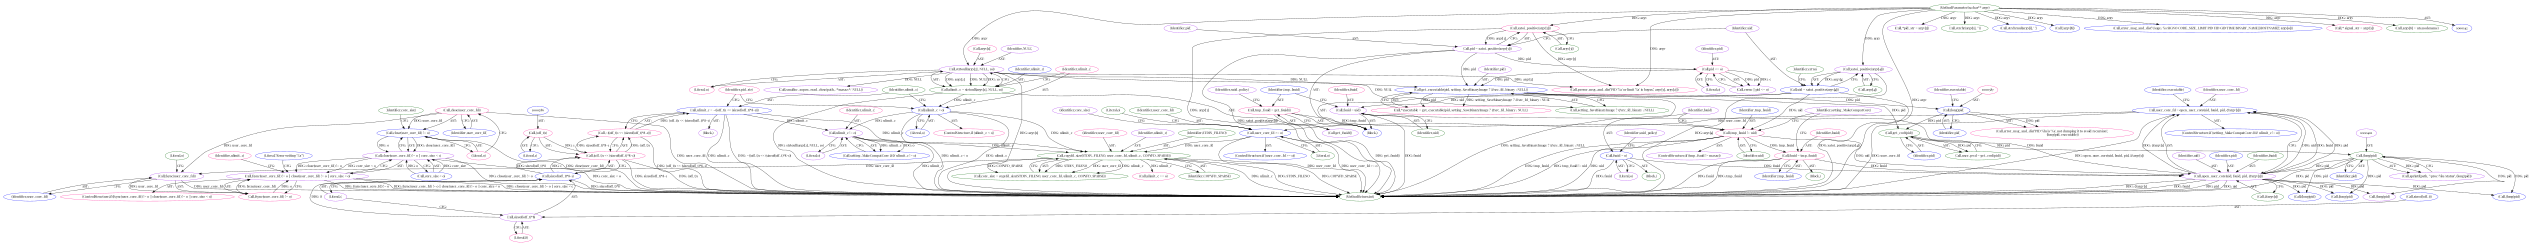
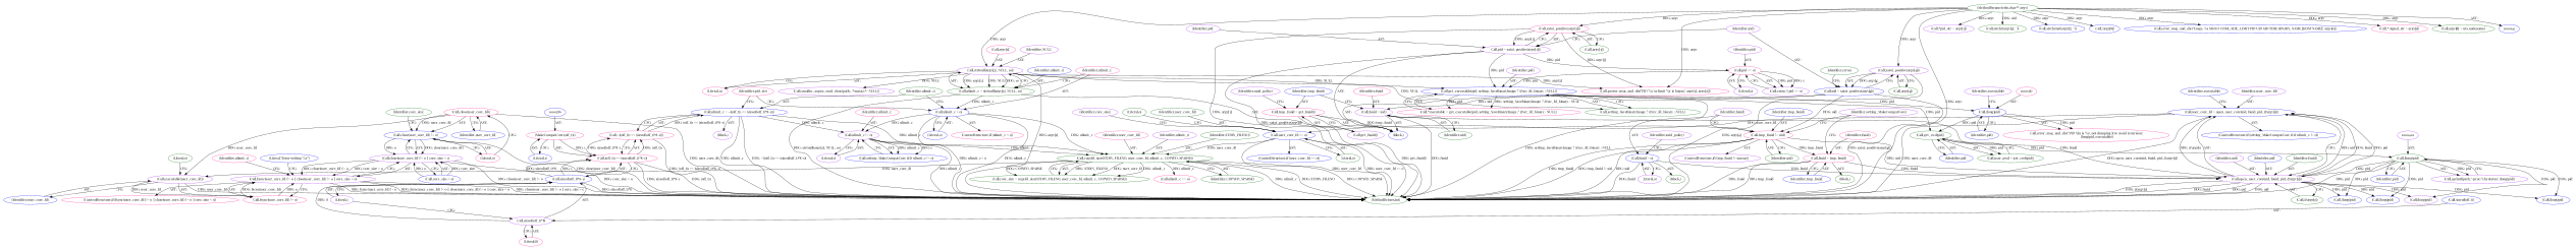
  digraph {
    fontname="Playfair Display"
    node [color=blue fontname="Playfair Display"]
    edge [fontname="Playfair Display"]
    n1 [color=deeppink label="(Call,close(user_core_fd))"]
    n2 [label="(Call,close(user_core_fd) != 0)"]
    n3 [label="(Identifier,user_core_fd)"]
    n4 [color=darkgreen label="(MethodReturn,int)"]
-   n5 [color=purple label="(Call,fsync(user_core_fd))"]
+   n5 [color=purple label="(Call,executable(user_core_fd))"]
    n6 [color=purple label="(Call,close(user_core_fd) != 0 || core_size < 0)"]
    n7 [color=deeppink label="(Literal,0)"]
    n8 [color=deeppink label="(Call,fsync(user_core_fd) != 0)"]
    n9 [label="(Identifier,user_core_fd)"]
    n10 [color=purple label="(Call,fsync(user_core_fd) != 0 || close(user_core_fd) != 0 || core_size < 0)"]
    n11 [color=darkgreen label="(Call,copyfd_size(STDIN_FILENO, user_core_fd, ulimit_c, COPYFD_SPARSE))"]
    n12 [color=darkgreen label="(Identifier,COPYFD_SPARSE)"]
    n13 [color=darkgreen label="(Call,core_size = copyfd_size(STDIN_FILENO, user_core_fd, ulimit_c, COPYFD_SPARSE))"]
    n14 [color=deeppink label="(Call,ulimit_c == 0)"]
    n15 [label="(Call,user_core_fd >= 0)"]
    n16 [color=darkgreen label="(Literal,0)"]
    n17 [label="(ControlStructure,if (user_core_fd >= 0))"]
    n18 [label="(Call,user_core_fd = open_user_core(uid, fsuid, pid, &argv[1]))"]
    n19 [color=purple label="(Call,open_user_core(uid, fsuid, pid, &argv[1]))"]
    n20 [label="(ControlStructure,if (setting_MakeCompatCore && ulimit_c != 0))"]
    n21 [label="(Call,(long)pid)"]
    n22 [color=purple label="(Call,(long)pid)"]
    n23 [label="(Call,(long)pid)"]
    n24 [color=darkgreen label="(Call,&argv[1])"]
    n25 [label="(Call,(long)pid)"]
    n26 [color=deeppink label="(Call,tmp_fsuid != uid)"]
    n27 [color=deeppink label="(Call,fsuid = tmp_fsuid)"]
    n28 [color=purple label="(ControlStructure,if (tmp_fsuid != maxsz))"]
    n29 [color=darkgreen label="(Identifier,uid)"]
    n30 [color=darkgreen label="(Block,)"]
    n31 [label="(Identifier,tmp_fsuid)"]
    n32 [color=deeppink label="(Call,tmp_fsuid = get_fsuid())"]
    n33 [color=purple label="(Call,get_fsuid())"]
    n34 [label="(Block,)"]
    n35 [label="(Call,uid = xatoi_positive(argv[4]))"]
    n36 [color=purple label="(Call,xatoi_positive(argv[4]))"]
    n37 [color=purple label="(Call,fsuid = uid)"]
    n38 [color=darkgreen label="(Call,argv[4])"]
    n39 [color=darkgreen label="(Identifier,uid)"]
    n40 [color=darkgreen label="(MethodParameterIn,char** argv)"]
    n41 [color=deeppink label="(Call,xatoi_positive(argv[3]))"]
    n42 [color=purple label="(Call,strtoull(argv[2], NULL, 10))"]
    n43 [color=purple label="(Call,*pid_str = argv[3])"]
    n44 [color=darkgreen label="(Call,strchr(argv[1], ' '))"]
    n45 [label="(Call,strchrnul(argv[i], ' '))"]
    n46 [label="(Call,!argv[8])"]
    n47 [color=deeppink label="(Call,perror_msg_and_die(\"PID '%s' or limit '%s' is bogus\", argv[3], argv[2]))"]
    n48 [label="(Call,error_msg_and_die(\"Usage: %s SIGNO CORE_SIZE_LIMIT PID UID GID TIME BINARY_NAME [HOSTNAME]\", argv[0]))"]
    n49 [color=deeppink label="(Call,* signal_str = argv[1])"]
    n50 [color=darkgreen label="(Call,argv[8] = uts.nodename)"]
    1000142
    n52 [color=purple label="(Call,pid = xatoi_positive(argv[3]))"]
    n53 [color=darkgreen label="(Call,argv[3])"]
    n54 [label="(Call,get_executable(pid, setting_SaveBinaryImage ? &src_fd_binary : NULL))"]
    n55 [color=darkgreen label="(Call,setting_SaveBinaryImage ? &src_fd_binary : NULL)"]
    n56 [color=darkgreen label="(Call,ulimit_c = strtoull(argv[2], NULL, 10))"]
    n57 [color=deeppink label="(Literal,10)"]
    n58 [color=purple label="(Call,xmalloc_xopen_read_close(path, /*maxsz:*/ NULL))"]
    n59 [label="(Call,fsuid = 0)"]
    n60 [color=purple label="(Literal,0)"]
    n61 [color=darkgreen label="(Block,)"]
    n62 [color=darkgreen label="(Call,(long)pid)"]
    n63 [label="(Identifier,pid)"]
    n64 [color=purple label="(Call,sprintf(path, \"/proc/%lu/status\", (long)pid))"]
    n65 [color=darkgreen label="(Call,get_cwd(pid))"]
    n66 [label="(Identifier,pid)"]
    n67 [color=darkgreen label="(Call,user_pwd = get_cwd(pid))"]
    n68 [label="(Call,(long)pid)"]
    n69 [color=deeppink label="(Call,error_msg_and_die(\"PID %lu is '%s', not dumping it to avoid recursion\",\n                        (long)pid, executable))"]
    n70 [label="(Identifier,pid)"]
    n71 [color=deeppink label="(Call,*executable = get_executable(pid, setting_SaveBinaryImage ? &src_fd_binary : NULL))"]
    n72 [color=deeppink label="(Call,pid <= 0)"]
    n73 [color=purple label="(Call,errno || pid <= 0)"]
    n74 [color=purple label="(Literal,0)"]
    n75 [label="(Call,ulimit_c < 0)"]
    n76 [label="(Call,ulimit_c = ~((off_t)1 << (sizeof(off_t)*8-1)))"]
    n77 [color=deeppink label="(Call,~((off_t)1 << (sizeof(off_t)*8-1)))"]
    n78 [color=purple label="(Call,ulimit_c != 0)"]
    n79 [color=purple label="(Block,)"]
    n80 [color=deeppink label="(Call,(off_t)1 << (sizeof(off_t)*8-1))"]
    n81 [color=purple label="(Literal,0)"]
    n82 [label="(Call,setting_MakeCompatCore && ulimit_c != 0)"]
    n83 [label="(Call,sizeof(off_t)*8-1)"]
    n84 [color=purple label="(Literal,1)"]
-   n85 [color=deeppink label="(Call,(off_t)1)"]
+   n85 [color=deeppink label="(MakeCompatCore,(off_t)1)"]
    n86 [label="(Literal,1)"]
    n87 [color=purple label="(Call,sizeof(off_t)*8)"]
    n88 [color=deeppink label="(Literal,8)"]
    n89 [color=deeppink label="(ControlStructure,if (ulimit_c < 0))"]
    n90 [label="(Literal,0)"]
    n91 [label="(Call,core_size < 0)"]
    n92 [color=deeppink label="(ControlStructure,if (fsync(user_core_fd) != 0 || close(user_core_fd) != 0 || core_size < 0))"]
    n93 [label="(Identifier,executable)"]
    n94 [color=purple label="(Identifier,NULL)"]
    n95 [label="(Identifier,tmp_fsuid)"]
    n96 [label="(Identifier,ulimit_c)"]
    n97 [color=darkgreen label="(Literal,0)"]
    n98 [color=purple label="(Identifier,suid_policy)"]
    n99 [color=deeppink label="(Identifier,fsuid)"]
    n100 [color=deeppink label="(Identifier,pid_str)"]
    n101 [color=deeppink label="(Identifier,user_core_fd)"]
    n102 [color=purple label="(Identifier,uid)"]
    n103 [color=purple label="(Identifier,core_size)"]
    n104 [color=purple label="(Identifier,suid_policy)"]
    n105 [color=deeppink label="(Identifier,fsuid)"]
    n106 [color=darkgreen label="(Literal,0)"]
    n107 [color=darkgreen label="(Identifier,fsuid)"]
    n108 [color=purple label="(Identifier,executable)"]
    n109 [color=purple label="(Identifier,ulimit_c)"]
    n110 [color=purple label="(Identifier,pid)"]
    n111 [color=purple label="(Identifier,fsuid)"]
    n112 [color=darkgreen label="(Identifier,ulimit_c)"]
    n113 [color=deeppink label="(Call,argv[2])"]
    n114 [color=darkgreen label="(Identifier,user_core_fd)"]
    n115 [color=purple label="(Identifier,setting_MakeCompatCore)"]
    n116 [label="(Literal,\"Error writing '%s'\")"]
    n117 [color=purple label="(Identifier,uid)"]
    n118 [color=darkgreen label="(Identifier,core_size)"]
    n119 [color=deeppink label="(Identifier,ulimit_c)"]
    n120 [color=purple label="(Identifier,pid)"]
    n121 [color=deeppink label="(Identifier,ulimit_c)"]
    n122 [color=deeppink label="(Identifier,ulimit_c)"]
    n123 [label="(Identifier,pid)"]
    n124 [color=purple label="(Identifier,pid)"]
    n125 [color=darkgreen label="(Identifier,STDIN_FILENO)"]
    n126 [color=purple label="(Identifier,user_core_fd)"]
    n127 [label="(Call,sizeof(off_t))"]
    n128 [label="(Identifier,tmp_fsuid)"]
    n129 [color=darkgreen label="(Identifier,errno)"]
    1000401 [color=purple]
    1000387 [color=deeppink]
    1000286
    n1 -> n2 [label="AST: "]
    n1 -> n2 [label="DDG: user_core_fd"]
    n1 -> n3 [label="CFG: "]
    n1 -> n4 [label="DDG: user_core_fd"]
    n1 -> n5 [label="DDG: user_core_fd"]
    n2 -> n4 [label="DDG: close(user_core_fd)"]
    n2 -> n6 [label="AST: "]
    n2 -> n6 [label="DDG: close(user_core_fd)"]
    n2 -> n6 [label="DDG: 0"]
    n2 -> n7 [label="CFG: "]
    n3 -> n1 [label="AST: "]
    n5 -> n4 [label="DDG: user_core_fd"]
    n5 -> n8 [label="AST: "]
    n5 -> n8 [label="DDG: user_core_fd"]
    n5 -> n9 [label="CFG: "]
    n6 -> n2 [label="CFG: "]
    n6 -> n4 [label="DDG: close(user_core_fd) != 0"]
    n6 -> n4 [label="DDG: core_size < 0"]
    n6 -> n10 [label="AST: "]
    n6 -> n10 [label="DDG: close(user_core_fd) != 0"]
    n6 -> n10 [label="DDG: core_size < 0"]
    n6 -> n91 [label="CFG: "]
    n7 -> n1 [label="CFG: "]
    n7 -> n2 [label="AST: "]
    n8 -> n10 [label="AST: "]
    n8 -> n10 [label="DDG: fsync(user_core_fd)"]
    n8 -> n10 [label="DDG: 0"]
    n9 -> n5 [label="AST: "]
    n10 -> n4 [label="DDG: close(user_core_fd) != 0 || core_size < 0"]
    n10 -> n4 [label="DDG: fsync(user_core_fd) != 0"]
    n10 -> n4 [label="DDG: fsync(user_core_fd) != 0 || close(user_core_fd) != 0 || core_size < 0"]
    n10 -> n6 [label="CFG: "]
    n10 -> n8 [label="CFG: "]
    n10 -> n92 [label="AST: "]
    n11 -> n4 [label="DDG: COPYFD_SPARSE"]
    n11 -> n4 [label="DDG: ulimit_c"]
    n11 -> n4 [label="DDG: STDIN_FILENO"]
    n11 -> n5 [label="DDG: user_core_fd"]
    n11 -> n12 [label="CFG: "]
    n11 -> n13 [label="AST: "]
    n11 -> n13 [label="DDG: STDIN_FILENO"]
    n11 -> n13 [label="DDG: user_core_fd"]
    n11 -> n13 [label="DDG: ulimit_c"]
    n11 -> n13 [label="DDG: COPYFD_SPARSE"]
    n11 -> n14 [label="DDG: ulimit_c"]
    n12 -> n11 [label="AST: "]
    n13 -> n11 [label="CFG: "]
    n15 -> n4 [label="DDG: user_core_fd"]
    n15 -> n4 [label="DDG: user_core_fd >= 0"]
    n15 -> n11 [label="DDG: user_core_fd"]
    n15 -> n16 [label="CFG: "]
    n15 -> n17 [label="AST: "]
    n16 -> n15 [label="AST: "]
    n18 -> n4 [label="DDG: user_core_fd"]
    n18 -> n4 [label="DDG: open_user_core(uid, fsuid, pid, &argv[1])"]
    n18 -> n15 [label="DDG: user_core_fd"]
    n18 -> n19 [label="CFG: "]
    n18 -> n20 [label="AST: "]
    n19 -> n4 [label="DDG: fsuid"]
    n19 -> n4 [label="DDG: pid"]
    n19 -> n4 [label="DDG: uid"]
    n19 -> n4 [label="DDG: &argv[1]"]
    n19 -> n18 [label="AST: "]
    n19 -> n18 [label="DDG: uid"]
    n19 -> n18 [label="DDG: fsuid"]
    n19 -> n18 [label="DDG: pid"]
    n19 -> n18 [label="DDG: &argv[1]"]
    n19 -> n21 [label="DDG: pid"]
    n19 -> n22 [label="DDG: pid"]
    n19 -> n23 [label="DDG: pid"]
    n19 -> n24 [label="CFG: "]
    n19 -> n25 [label="DDG: pid"]
    n24 -> n19 [label="AST: "]
    n26 -> n4 [label="DDG: uid"]
    n26 -> n4 [label="DDG: tmp_fsuid"]
    n26 -> n4 [label="DDG: tmp_fsuid != uid"]
    n26 -> n19 [label="DDG: uid"]
    n26 -> n27 [label="DDG: tmp_fsuid"]
    n26 -> n28 [label="AST: "]
    n26 -> n29 [label="CFG: "]
    n27 -> n4 [label="DDG: fsuid"]
    n27 -> n4 [label="DDG: tmp_fsuid"]
    n27 -> n19 [label="DDG: fsuid"]
    n27 -> n30 [label="AST: "]
    n27 -> n31 [label="CFG: "]
    n29 -> n26 [label="AST: "]
    n31 -> n27 [label="AST: "]
    n32 -> n4 [label="DDG: get_fsuid()"]
    n32 -> n26 [label="DDG: tmp_fsuid"]
    n32 -> n33 [label="CFG: "]
    n32 -> n34 [label="AST: "]
    n33 -> n32 [label="AST: "]
    n35 -> n4 [label="DDG: xatoi_positive(argv[4])"]
    n35 -> n26 [label="DDG: uid"]
    n35 -> n34 [label="AST: "]
    n35 -> n36 [label="CFG: "]
    n35 -> n37 [label="DDG: uid"]
    n36 -> n4 [label="DDG: argv[4]"]
    n36 -> n35 [label="AST: "]
    n36 -> n35 [label="DDG: argv[4]"]
    n36 -> n38 [label="CFG: "]
    n37 -> n4 [label="DDG: fsuid"]
    n37 -> n19 [label="DDG: fsuid"]
    n37 -> n34 [label="AST: "]
    n37 -> n39 [label="CFG: "]
    n38 -> n36 [label="AST: "]
    n39 -> n37 [label="AST: "]
    n40 -> n4 [label="DDG: argv"]
    n40 -> n36 [label="DDG: argv"]
    n40 -> n41 [label="DDG: argv"]
    n40 -> n42 [label="DDG: argv"]
    n40 -> n43 [label="DDG: argv"]
-   n40 -> n44 [label="DDG: argv"]
+   n40 -> n44 [label="DDG: uid"]
    n40 -> n45 [label="DDG: argv"]
    n40 -> n46 [label="DDG: argv"]
    n40 -> n47 [label="DDG: argv"]
    n40 -> n48 [label="DDG: argv"]
    n40 -> n49 [label="DDG: argv"]
    n40 -> n50 [label="DDG: argv"]
    n40 -> 1000142 [label="AST: "]
    n41 -> n4 [label="DDG: argv[3]"]
    n41 -> n47 [label="DDG: argv[3]"]
    n41 -> n52 [label="AST: "]
    n41 -> n52 [label="DDG: argv[3]"]
    n41 -> n53 [label="CFG: "]
    n42 -> n4 [label="DDG: argv[2]"]
    n42 -> n47 [label="DDG: argv[2]"]
    n42 -> n54 [label="DDG: NULL"]
    n42 -> n55 [label="DDG: NULL"]
    n42 -> n56 [label="AST: "]
    n42 -> n56 [label="DDG: argv[2]"]
    n42 -> n56 [label="DDG: NULL"]
    n42 -> n56 [label="DDG: 10"]
    n42 -> n57 [label="CFG: "]
    n42 -> n58 [label="DDG: NULL"]
    n52 -> n4 [label="DDG: xatoi_positive(argv[3])"]
    n52 -> n34 [label="AST: "]
    n52 -> n41 [label="CFG: "]
    n52 -> n54 [label="DDG: pid"]
    n52 -> n72 [label="DDG: pid"]
    n53 -> n41 [label="AST: "]
    n54 -> n4 [label="DDG: setting_SaveBinaryImage ? &src_fd_binary : NULL"]
    n54 -> n55 [label="CFG: "]
    n54 -> n65 [label="DDG: pid"]
    n54 -> n68 [label="DDG: pid"]
    n54 -> n71 [label="AST: "]
    n54 -> n71 [label="DDG: pid"]
    n54 -> n71 [label="DDG: setting_SaveBinaryImage ? &src_fd_binary : NULL"]
    n55 -> n54 [label="AST: "]
    n56 -> n4 [label="DDG: strtoull(argv[2], NULL, 10)"]
    n56 -> n34 [label="AST: "]
    n56 -> n42 [label="CFG: "]
    n56 -> n75 [label="DDG: ulimit_c"]
    n57 -> n42 [label="AST: "]
    n59 -> n4 [label="DDG: fsuid"]
    n59 -> n19 [label="DDG: fsuid"]
    n59 -> n60 [label="CFG: "]
    n59 -> n61 [label="AST: "]
    n60 -> n59 [label="AST: "]
    n62 -> n4 [label="DDG: pid"]
    n62 -> n19 [label="DDG: pid"]
    n62 -> n21 [label="DDG: pid"]
    n62 -> n22 [label="DDG: pid"]
    n62 -> n23 [label="DDG: pid"]
    n62 -> n25 [label="DDG: pid"]
    n62 -> n63 [label="CFG: "]
    n62 -> n64 [label="AST: "]
    n62 -> n64 [label="DDG: pid"]
    n63 -> n62 [label="AST: "]
    n64 -> n62 [label="CFG: "]
    n65 -> n62 [label="DDG: pid"]
    n65 -> n66 [label="CFG: "]
    n65 -> n67 [label="AST: "]
    n65 -> n67 [label="DDG: pid"]
    n66 -> n65 [label="AST: "]
    n67 -> n65 [label="CFG: "]
    n68 -> n65 [label="DDG: pid"]
    n68 -> n69 [label="AST: "]
    n68 -> n69 [label="DDG: pid"]
    n68 -> n70 [label="CFG: "]
    n70 -> n68 [label="AST: "]
    n71 -> n54 [label="CFG: "]
    n72 -> n54 [label="DDG: pid"]
    n72 -> n73 [label="AST: "]
    n72 -> n73 [label="DDG: pid"]
    n72 -> n73 [label="DDG: 0"]
    n72 -> n74 [label="CFG: "]
    n73 -> n72 [label="CFG: "]
    n74 -> n72 [label="AST: "]
    n75 -> n4 [label="DDG: ulimit_c"]
    n75 -> n4 [label="DDG: ulimit_c < 0"]
    n75 -> n11 [label="DDG: ulimit_c"]
    n75 -> n78 [label="DDG: ulimit_c"]
    n75 -> n89 [label="AST: "]
    n75 -> n90 [label="CFG: "]
    n76 -> n4 [label="DDG: ulimit_c"]
    n76 -> n4 [label="DDG: ~((off_t)1 << (sizeof(off_t)*8-1))"]
    n76 -> n11 [label="DDG: ulimit_c"]
    n76 -> n77 [label="CFG: "]
    n76 -> n78 [label="DDG: ulimit_c"]
    n76 -> n79 [label="AST: "]
    n77 -> n4 [label="DDG: (off_t)1 << (sizeof(off_t)*8-1)"]
    n77 -> n76 [label="AST: "]
    n77 -> n76 [label="DDG: (off_t)1 << (sizeof(off_t)*8-1)"]
    n77 -> n80 [label="CFG: "]
    n78 -> n4 [label="DDG: ulimit_c"]
    n78 -> n11 [label="DDG: ulimit_c"]
    n78 -> n81 [label="CFG: "]
    n78 -> n82 [label="AST: "]
    n78 -> n82 [label="DDG: ulimit_c"]
    n78 -> n82 [label="DDG: 0"]
    n80 -> n4 [label="DDG: (off_t)1"]
    n80 -> n4 [label="DDG: sizeof(off_t)*8-1"]
    n80 -> n77 [label="AST: "]
    n80 -> n77 [label="DDG: (off_t)1"]
    n80 -> n77 [label="DDG: sizeof(off_t)*8-1"]
    n80 -> n83 [label="CFG: "]
    n81 -> n78 [label="AST: "]
    n82 -> n78 [label="CFG: "]
    n83 -> n4 [label="DDG: sizeof(off_t)*8"]
    n83 -> n80 [label="AST: "]
    n83 -> n80 [label="DDG: sizeof(off_t)*8"]
    n83 -> n80 [label="DDG: 1"]
    n83 -> n84 [label="CFG: "]
    n84 -> n83 [label="AST: "]
    n84 -> n87 [label="CFG: "]
    n85 -> n80 [label="AST: "]
    n85 -> n80 [label="DDG: 1"]
    n85 -> n86 [label="CFG: "]
    n86 -> n85 [label="AST: "]
    n87 -> n83 [label="AST: "]
    n87 -> n83 [label="DDG: 8"]
    n87 -> n88 [label="CFG: "]
    n88 -> n87 [label="AST: "]
    n90 -> n75 [label="AST: "]
    n91 -> n6 [label="AST: "]
    n91 -> n6 [label="DDG: core_size"]
    n91 -> n6 [label="DDG: 0"]
    n93 -> n18 [label="CFG: "]
    n94 -> n42 [label="AST: "]
    n95 -> n32 [label="AST: "]
    n95 -> n37 [label="CFG: "]
    n96 -> n56 [label="AST: "]
    n97 -> n5 [label="CFG: "]
    n98 -> n32 [label="CFG: "]
    n99 -> n37 [label="AST: "]
    n100 -> n75 [label="CFG: "]
    n100 -> n76 [label="CFG: "]
    n101 -> n11 [label="AST: "]
    n102 -> n35 [label="AST: "]
    n102 -> n52 [label="CFG: "]
    n103 -> n15 [label="CFG: "]
    n104 -> n59 [label="CFG: "]
    n105 -> n27 [label="AST: "]
    n106 -> n15 [label="CFG: "]
    n107 -> n19 [label="AST: "]
    n108 -> n68 [label="CFG: "]
    n109 -> n11 [label="AST: "]
    n110 -> n54 [label="AST: "]
    n111 -> n26 [label="CFG: "]
    n111 -> n59 [label="AST: "]
    n112 -> n75 [label="CFG: "]
    n112 -> n76 [label="AST: "]
    n113 -> n42 [label="AST: "]
    n114 -> n15 [label="AST: "]
    n115 -> n26 [label="CFG: "]
    n115 -> n27 [label="CFG: "]
    n116 -> n10 [label="CFG: "]
    n117 -> n19 [label="AST: "]
    n118 -> n2 [label="CFG: "]
    n119 -> n10 [label="CFG: "]
    n120 -> n72 [label="AST: "]
    n121 -> n56 [label="CFG: "]
    n121 -> n75 [label="AST: "]
    n122 -> n78 [label="AST: "]
    n123 -> n19 [label="AST: "]
    n124 -> n52 [label="AST: "]
    n125 -> n11 [label="AST: "]
    n126 -> n18 [label="AST: "]
    n127 -> n87 [label="AST: "]
    n128 -> n26 [label="AST: "]
    n129 -> n35 [label="CFG: "]
    1000401 -> n62 [label="AST: "]
    1000387 -> n68 [label="AST: "]
    1000286 -> n85 [label="AST: "]
  }
